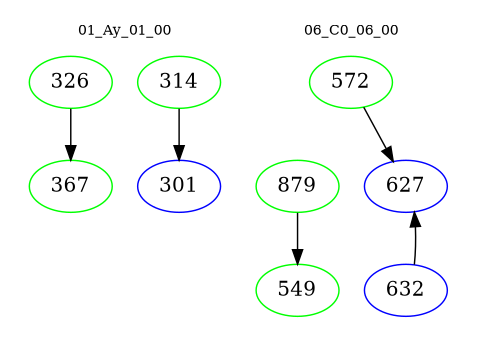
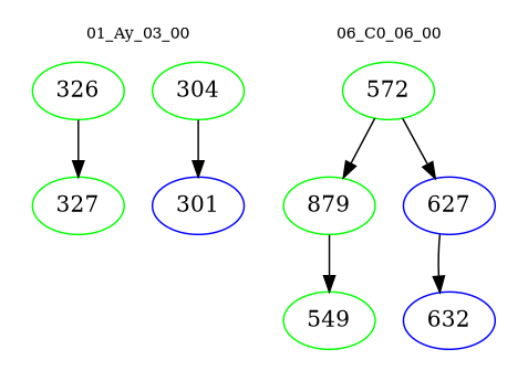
  digraph {
    node [color=green]
    edge [color=black]
-   n1 [label=314]
+   n1 [label=304]
    n2 [color=blue label=301]
    n3 [label=326]
-   n4 [label=367]
+   n4 [label=327]
    n5 [label=572]
    n6 [label=879]
    n7 [color=blue label=627]
    n8 [label=549]
    n9 [color=blue label=632]
    subgraph cluster_1 {
      color=white
      fontsize=10
-     label="01_Ay_01_00"
+     label="01_Ay_03_00"
      n1
      n2
      n3
      n4
    }
    subgraph cluster_2 {
      color=white
      fontsize=10
      label="06_C0_06_00"
      n5
      n6
      n7
      n8
      n9
    }
    n1 -> n2
    n3 -> n4
+   n5 -> n6
    n5 -> n7
    n6 -> n8
-   n9 -> n7
+   n7 -> n9
  }
